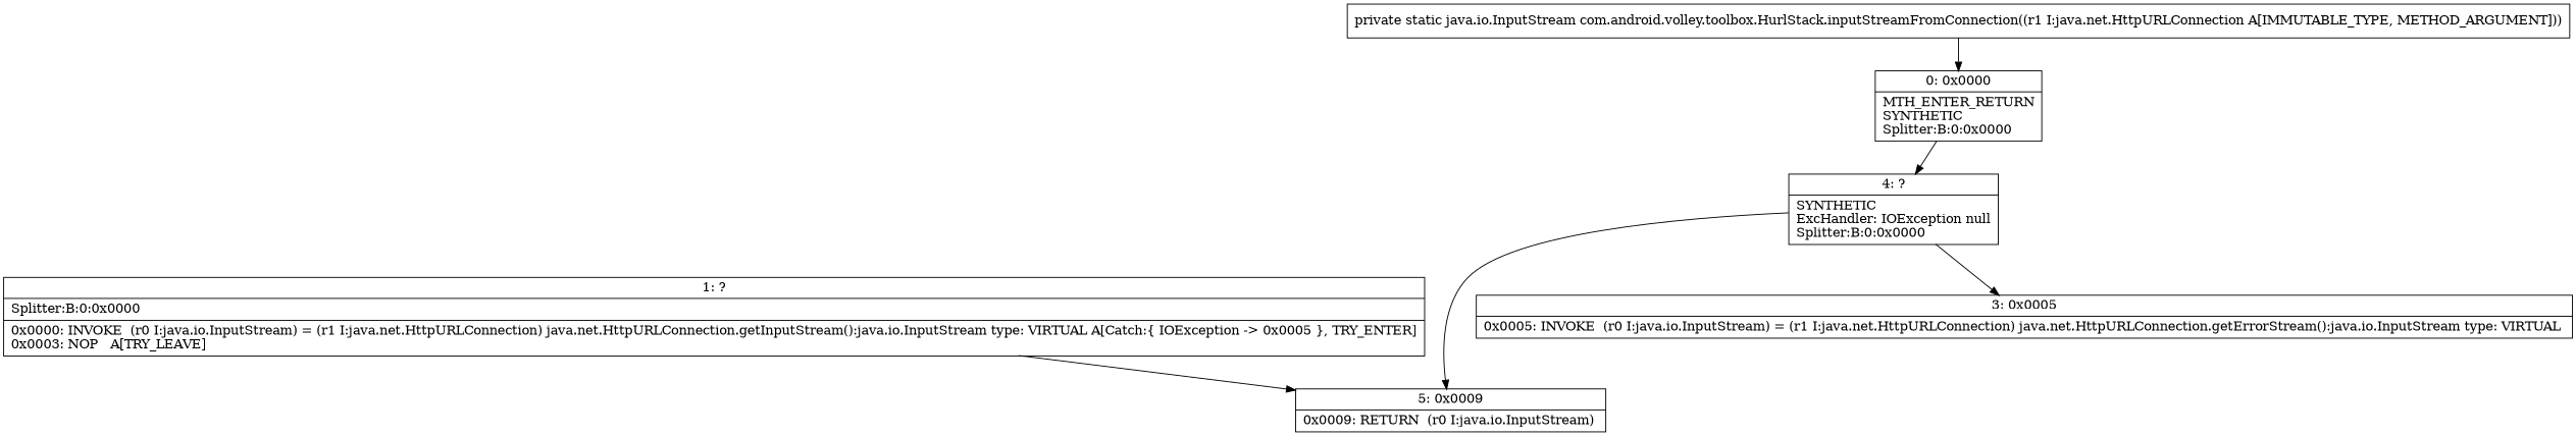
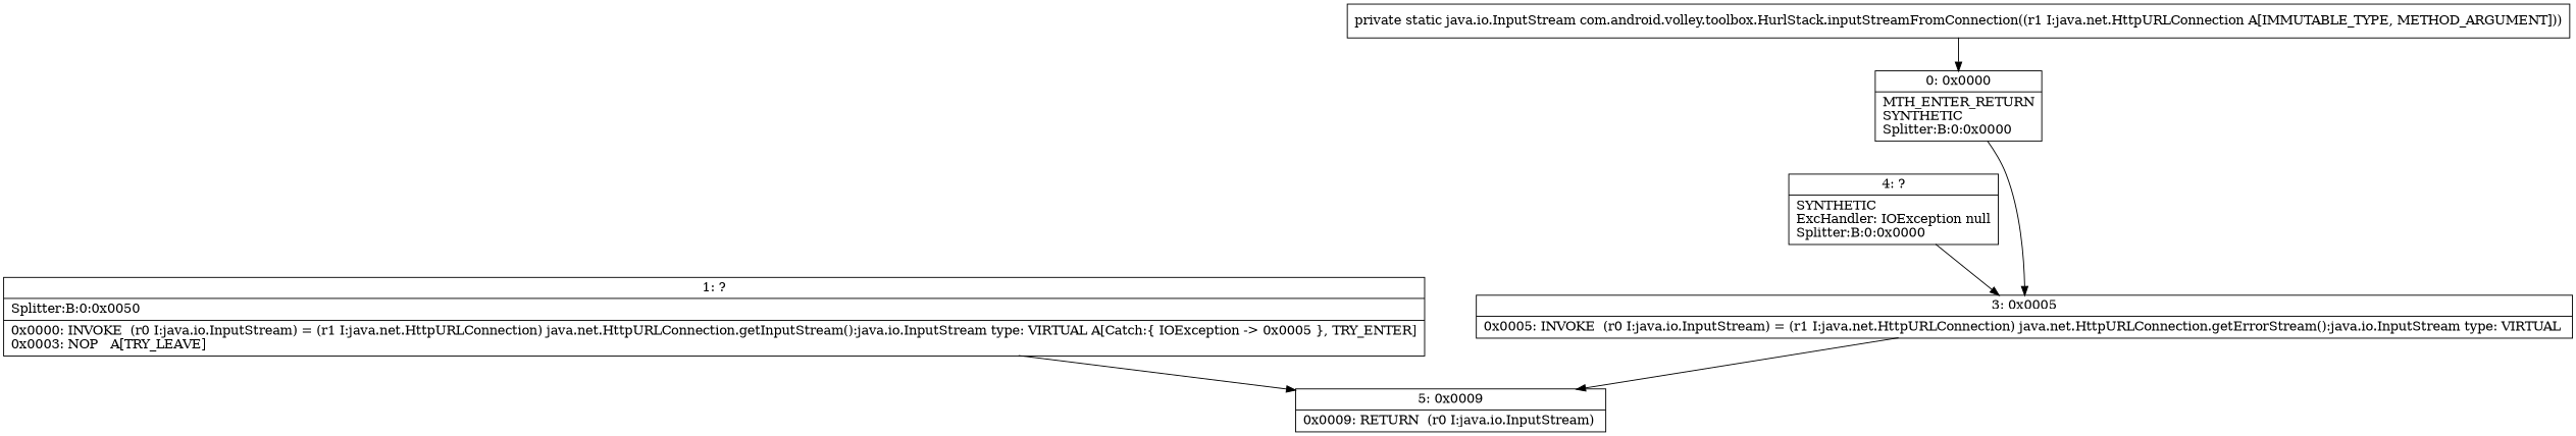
  digraph {
    node [shape=record]
    n1 [label="{0\:\ 0x0000|MTH_ENTER_RETURN\lSYNTHETIC\lSplitter:B:0:0x0000\l}"]
    n2 [label="{4\:\ ?|SYNTHETIC\lExcHandler: IOException null\lSplitter:B:0:0x0000\l}"]
-   n3 [label="{1\:\ ?|Splitter:B:0:0x0000\l|0x0000: INVOKE  (r0 I:java.io.InputStream) = (r1 I:java.net.HttpURLConnection) java.net.HttpURLConnection.getInputStream():java.io.InputStream type: VIRTUAL A[Catch:\{ IOException \-\> 0x0005 \}, TRY_ENTER]\l0x0003: NOP   A[TRY_LEAVE]\l}"]
+   n3 [label="{1\:\ ?|Splitter:B:0:0x0050\l|0x0000: INVOKE  (r0 I:java.io.InputStream) = (r1 I:java.net.HttpURLConnection) java.net.HttpURLConnection.getInputStream():java.io.InputStream type: VIRTUAL A[Catch:\{ IOException \-\> 0x0005 \}, TRY_ENTER]\l0x0003: NOP   A[TRY_LEAVE]\l}"]
    n4 [label="{5\:\ 0x0009|0x0009: RETURN  (r0 I:java.io.InputStream) \l}"]
    n5 [label="{3\:\ 0x0005|0x0005: INVOKE  (r0 I:java.io.InputStream) = (r1 I:java.net.HttpURLConnection) java.net.HttpURLConnection.getErrorStream():java.io.InputStream type: VIRTUAL \l}"]
    n6 [label="{private static java.io.InputStream com.android.volley.toolbox.HurlStack.inputStreamFromConnection((r1 I:java.net.HttpURLConnection A[IMMUTABLE_TYPE, METHOD_ARGUMENT])) }"]
-   n1 -> n2
+   n1 -> n5
    n2 -> n5
    n3 -> n4
-   n2 -> n4
+   n5 -> n4
    n6 -> n1
  }
